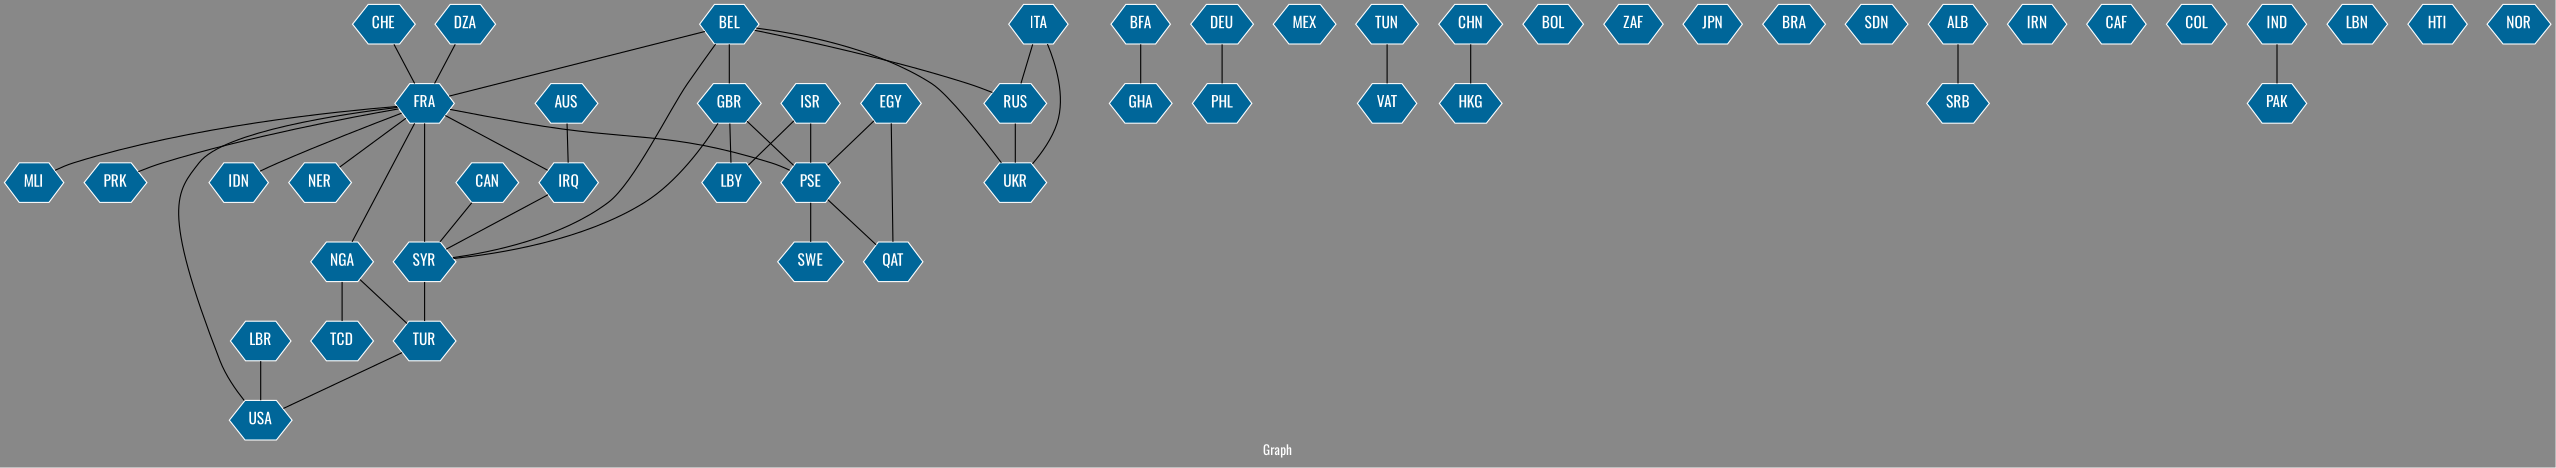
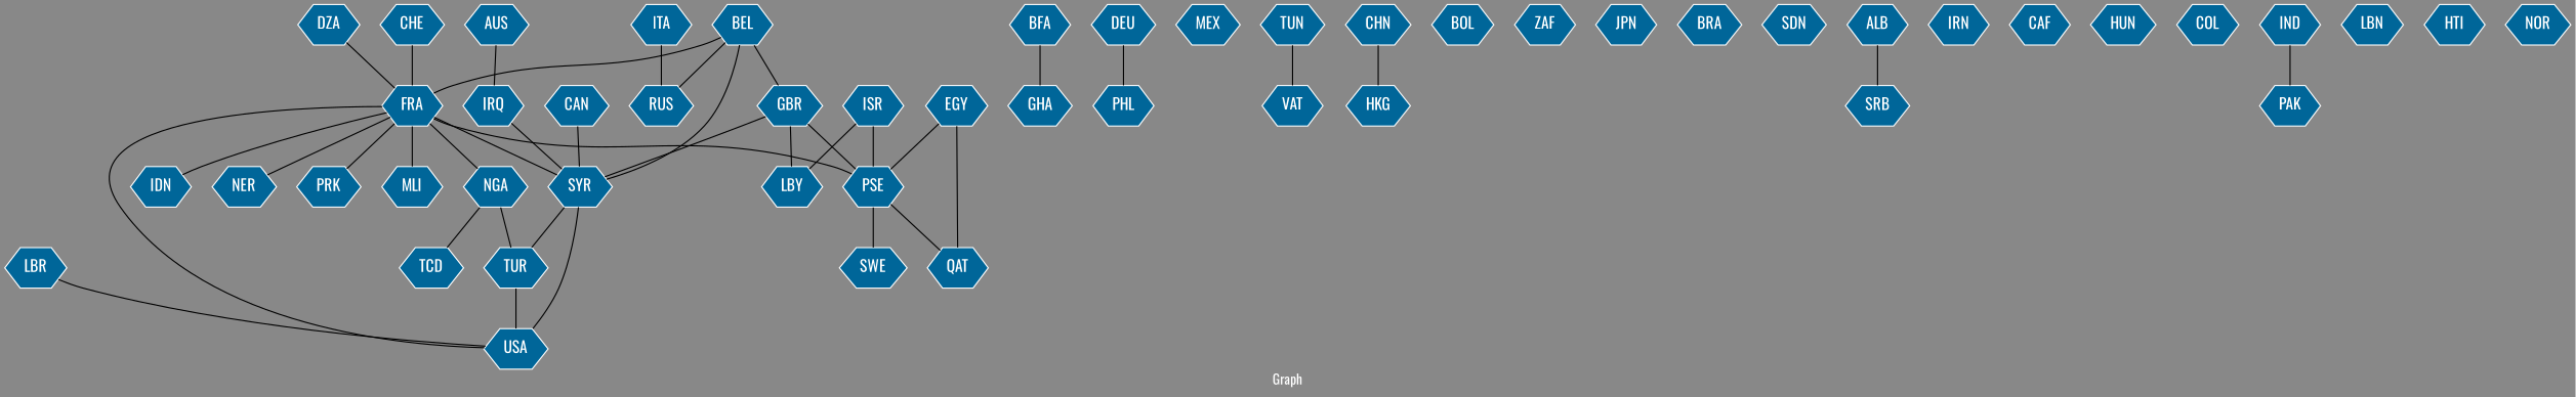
  graph {
    bgcolor="#888888"
    fontcolor=white
    fontname=Oswald
    fontsize=12
    label="Graph"
    node [color=white fillcolor="#006699" fontcolor=white fontname=Oswald shape=hexagon style=filled]
    edge [arrowhead=open color=black fontcolor=white fontname=Oswald fontsize=12 weight=1]
    n1 [label=RUS]
-   n2 [label=UKR]
    n3 [label=FRA]
    n4 [label=MLI]
    n5 [label=SYR]
    n6 [label=PSE]
    n7 [label=PRK]
    n8 [label=IRQ]
    n9 [label=NGA]
    n10 [label=USA]
    n11 [label=IDN]
    n12 [label=NER]
    n13 [label=TUR]
    n14 [label=SWE]
    n15 [label=QAT]
    n16 [label=TCD]
    n17 [label=BFA]
    n18 [label=GHA]
    n19 [label=DEU]
    n20 [label=PHL]
    n21 [label=LBR]
    n22 [label=ISR]
    n23 [label=LBY]
    n24 [label=MEX]
    n25 [label=GBR]
    n26 [label=CAN]
    n27 [label=BEL]
    n28 [label=TUN]
    n29 [label=VAT]
    n30 [label=HKG]
    n31 [label=CHE]
    n32 [label=BOL]
    n33 [label=ZAF]
    n34 [label=JPN]
    n35 [label=BRA]
    n36 [label=DZA]
    n37 [label=SDN]
    n38 [label=SRB]
    n39 [label=ALB]
    n40 [label=IRN]
    n41 [label=CHN]
    n42 [label=EGY]
    n43 [label=ITA]
    n44 [label=CAF]
+   n45 [label=HUN]
    n46 [label=COL]
    n47 [label=IND]
    n48 [label=PAK]
    n49 [label=AUS]
    n50 [label=LBN]
    n51 [label=HTI]
    n52 [label=NOR]
-   n1 -- n2 [weight=6]
    n3 -- n4 [weight=4]
    n3 -- n5 [weight=10]
    n3 -- n6 [weight=3]
    n3 -- n7 [weight=2]
-   n3 -- n8 [weight=5]
    n3 -- n9
    n3 -- n10 [weight=2]
    n3 -- n11 [weight=6]
    n3 -- n12
+   n5 -- n10 [weight=6]
    n5 -- n13 [weight=8]
    n6 -- n14 [weight=4]
    n6 -- n15 [weight=2]
    n8 -- n5 [weight=2]
    n9 -- n13 [weight=5]
    n9 -- n16
    n13 -- n10 [weight=3]
    n17 -- n18
    n19 -- n20
    n21 -- n10 [weight=4]
    n22 -- n6 [weight=7]
    n22 -- n23 [weight=2]
    n25 -- n5
    n25 -- n6
    n25 -- n23
    n26 -- n5
    n27 -- n1
-   n27 -- n2
    n27 -- n3
    n27 -- n5
    n27 -- n25 [weight=2]
    n28 -- n29
    n31 -- n3 [weight=2]
    n36 -- n3 [weight=2]
    n39 -- n38 [weight=2]
    n41 -- n30
    n42 -- n6
    n42 -- n15
    n43 -- n1 [weight=2]
-   n43 -- n2 [weight=2]
    n47 -- n48
    n49 -- n8
  }
